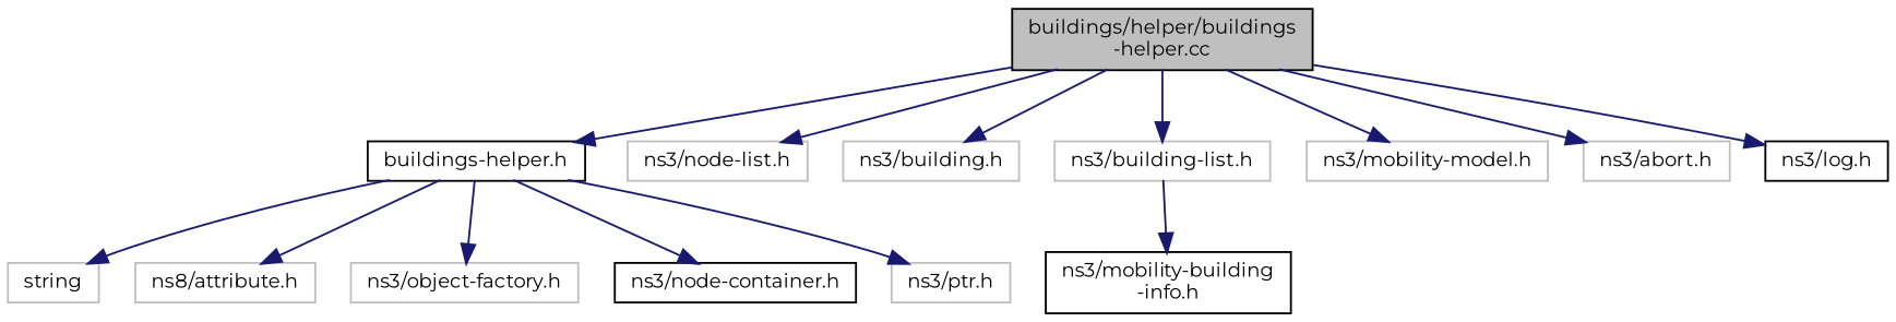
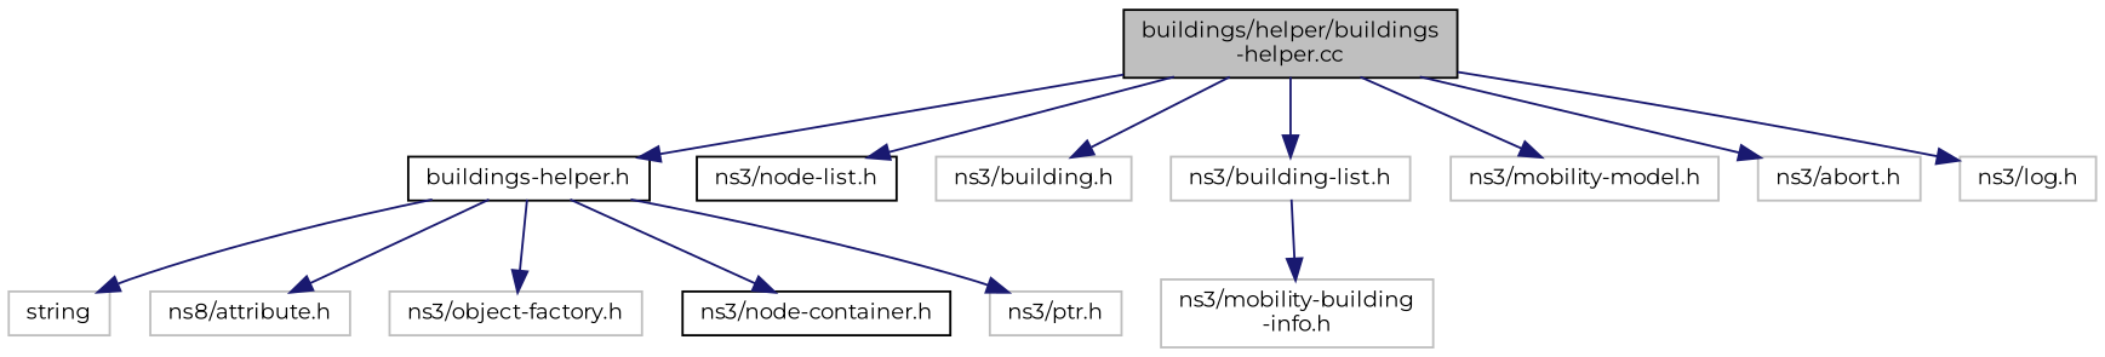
  digraph {
    fontname=Montserrat
    node [color=grey75 fillcolor=white fontname=Montserrat fontsize=10 shape=record style=filled]
    edge [color=midnightblue fontname=Montserrat fontsize=10 labelfontname=Helvetica labelfontsize=10 style=solid]
    n1 [color=black fillcolor=grey75 fontcolor=black height=0.2 label="buildings/helper/buildings\l-helper.cc" width=0.4]
    n2 [color=black height=0.2 label="buildings-helper.h" width=0.4]
-   n3 [height=0.2 label="ns3/node-list.h" width=0.4]
+   n3 [color=black height=0.2 label="ns3/node-list.h" width=0.4]
    n4 [height=0.2 label="ns3/building.h" width=0.4]
    n5 [height=0.2 label="ns3/building-list.h" width=0.4]
    n6 [height=0.2 label="ns3/mobility-model.h" width=0.4]
    n7 [height=0.2 label="ns3/abort.h" width=0.4]
-   n8 [color=black height=0.2 label="ns3/log.h" width=0.4]
+   n8 [height=0.2 label="ns3/log.h" width=0.4]
    n9 [height=0.2 label=string width=0.4]
    n10 [height=0.2 label="ns8/attribute.h" width=0.4]
    n11 [height=0.2 label="ns3/object-factory.h" width=0.4]
    n12 [color=black height=0.2 label="ns3/node-container.h" width=0.4]
    n13 [height=0.2 label="ns3/ptr.h" width=0.4]
-   n14 [color=black height=0.2 label="ns3/mobility-building\l-info.h" width=0.4]
+   n14 [height=0.2 label="ns3/mobility-building\l-info.h" width=0.4]
    n1 -> n2
    n1 -> n3
    n1 -> n4
    n1 -> n5
    n1 -> n6
    n1 -> n7
    n1 -> n8
    n2 -> n9
    n2 -> n10
    n2 -> n11
    n2 -> n12
    n2 -> n13
    n5 -> n14
  }
